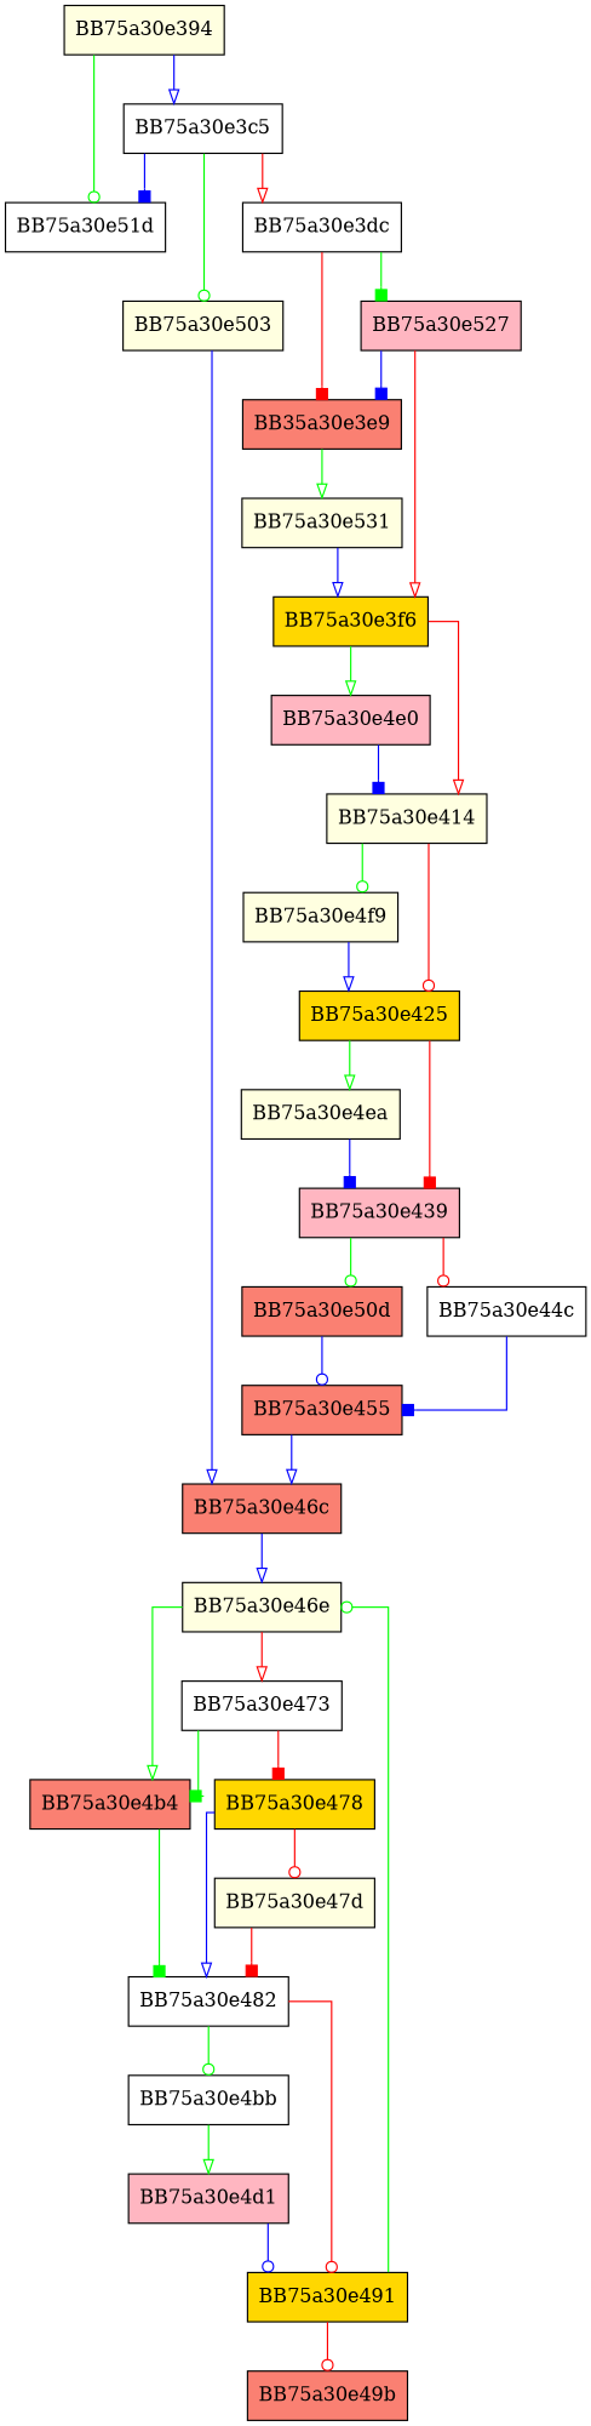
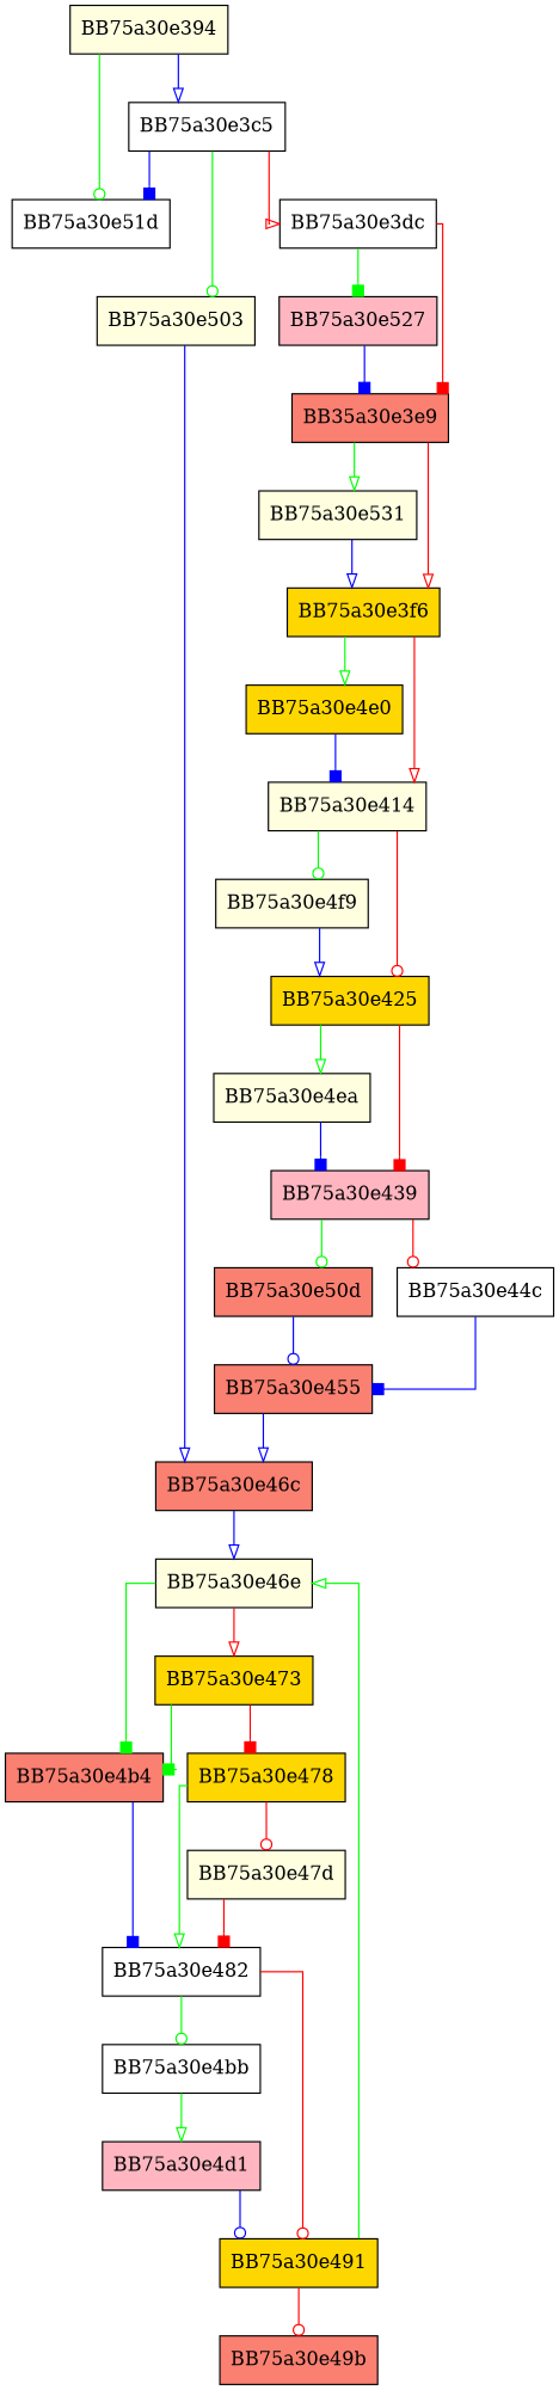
  digraph {
    splines=ortho
    node [fillcolor=lightyellow shape=box style=filled]
    edge [arrowhead=onormal color=green]
    BB75a30e51d [fillcolor=white]
    BB75a30e394
    BB75a30e3c5 [fillcolor=white]
    BB75a30e503
    BB75a30e3dc [fillcolor=white]
    BB75a30e46c [fillcolor=salmon]
    BB75a30e527 [fillcolor=lightpink]
    n8 [fillcolor=salmon label=BB35a30e3e9]
    BB75a30e46e
    BB75a30e531
    BB75a30e3f6 [fillcolor=gold]
-   BB75a30e4e0 [fillcolor=lightpink]
+   BB75a30e4e0 [fillcolor=gold]
    BB75a30e414
    BB75a30e4f9
    BB75a30e425 [fillcolor=gold]
    BB75a30e4ea
    BB75a30e439 [fillcolor=lightpink]
    BB75a30e50d [fillcolor=salmon]
    BB75a30e44c [fillcolor=white]
    BB75a30e455 [fillcolor=salmon]
    BB75a30e4b4 [fillcolor=salmon]
-   BB75a30e473 [fillcolor=white]
+   BB75a30e473 [fillcolor=gold]
    BB75a30e482 [fillcolor=white]
    BB75a30e478 [fillcolor=gold]
    BB75a30e4bb [fillcolor=white]
    BB75a30e491 [fillcolor=gold]
    BB75a30e47d
    BB75a30e4d1 [fillcolor=lightpink]
    BB75a30e49b [fillcolor=salmon]
    BB75a30e394 -> BB75a30e51d [arrowhead=odot]
    BB75a30e394 -> BB75a30e3c5 [color=blue]
    BB75a30e3c5 -> BB75a30e51d [arrowhead=box color=blue]
    BB75a30e3c5 -> BB75a30e503 [arrowhead=odot]
    BB75a30e3c5 -> BB75a30e3dc [color=red]
    BB75a30e503 -> BB75a30e46c [color=blue]
    BB75a30e3dc -> BB75a30e527 [arrowhead=box]
    BB75a30e3dc -> n8 [arrowhead=box color=red]
    BB75a30e46c -> BB75a30e46e [color=blue]
    BB75a30e527 -> n8 [arrowhead=box color=blue]
    n8 -> BB75a30e531
-   BB75a30e527 -> BB75a30e3f6 [color=red]
-   BB75a30e46e -> BB75a30e4b4
+   n8 -> BB75a30e3f6 [color=red]
+   BB75a30e46e -> BB75a30e4b4 [arrowhead=box]
    BB75a30e46e -> BB75a30e473 [color=red]
    BB75a30e531 -> BB75a30e3f6 [color=blue]
    BB75a30e3f6 -> BB75a30e4e0
    BB75a30e3f6 -> BB75a30e414 [color=red]
    BB75a30e4e0 -> BB75a30e414 [arrowhead=box color=blue]
    BB75a30e414 -> BB75a30e4f9 [arrowhead=odot]
    BB75a30e414 -> BB75a30e425 [arrowhead=odot color=red]
    BB75a30e4f9 -> BB75a30e425 [color=blue]
    BB75a30e425 -> BB75a30e4ea
    BB75a30e425 -> BB75a30e439 [arrowhead=box color=red]
    BB75a30e4ea -> BB75a30e439 [arrowhead=box color=blue]
    BB75a30e439 -> BB75a30e50d [arrowhead=odot]
    BB75a30e439 -> BB75a30e44c [arrowhead=odot color=red]
    BB75a30e50d -> BB75a30e455 [arrowhead=odot color=blue]
    BB75a30e44c -> BB75a30e455 [arrowhead=box color=blue]
    BB75a30e455 -> BB75a30e46c [color=blue]
-   BB75a30e4b4 -> BB75a30e482 [arrowhead=box]
+   BB75a30e4b4 -> BB75a30e482 [arrowhead=box color=blue]
    BB75a30e473 -> BB75a30e4b4 [arrowhead=box]
    BB75a30e473 -> BB75a30e478 [arrowhead=box color=red]
    BB75a30e482 -> BB75a30e4bb [arrowhead=odot]
    BB75a30e482 -> BB75a30e491 [arrowhead=odot color=red]
-   BB75a30e478 -> BB75a30e482 [color=blue]
+   BB75a30e478 -> BB75a30e482
    BB75a30e478 -> BB75a30e47d [arrowhead=odot color=red]
    BB75a30e4bb -> BB75a30e4d1
-   BB75a30e491 -> BB75a30e46e [arrowhead=odot]
+   BB75a30e491 -> BB75a30e46e
    BB75a30e491 -> BB75a30e49b [arrowhead=odot color=red]
    BB75a30e47d -> BB75a30e482 [arrowhead=box color=red]
    BB75a30e4d1 -> BB75a30e491 [arrowhead=odot color=blue]
  }
